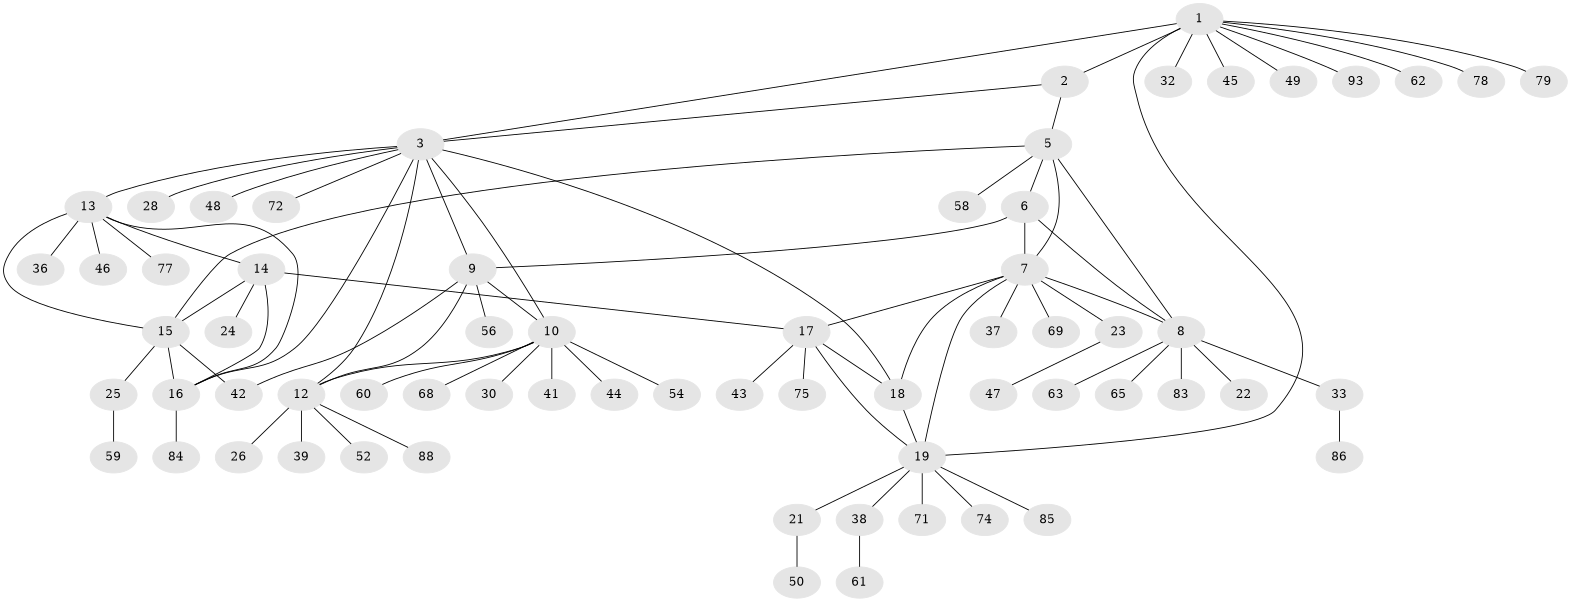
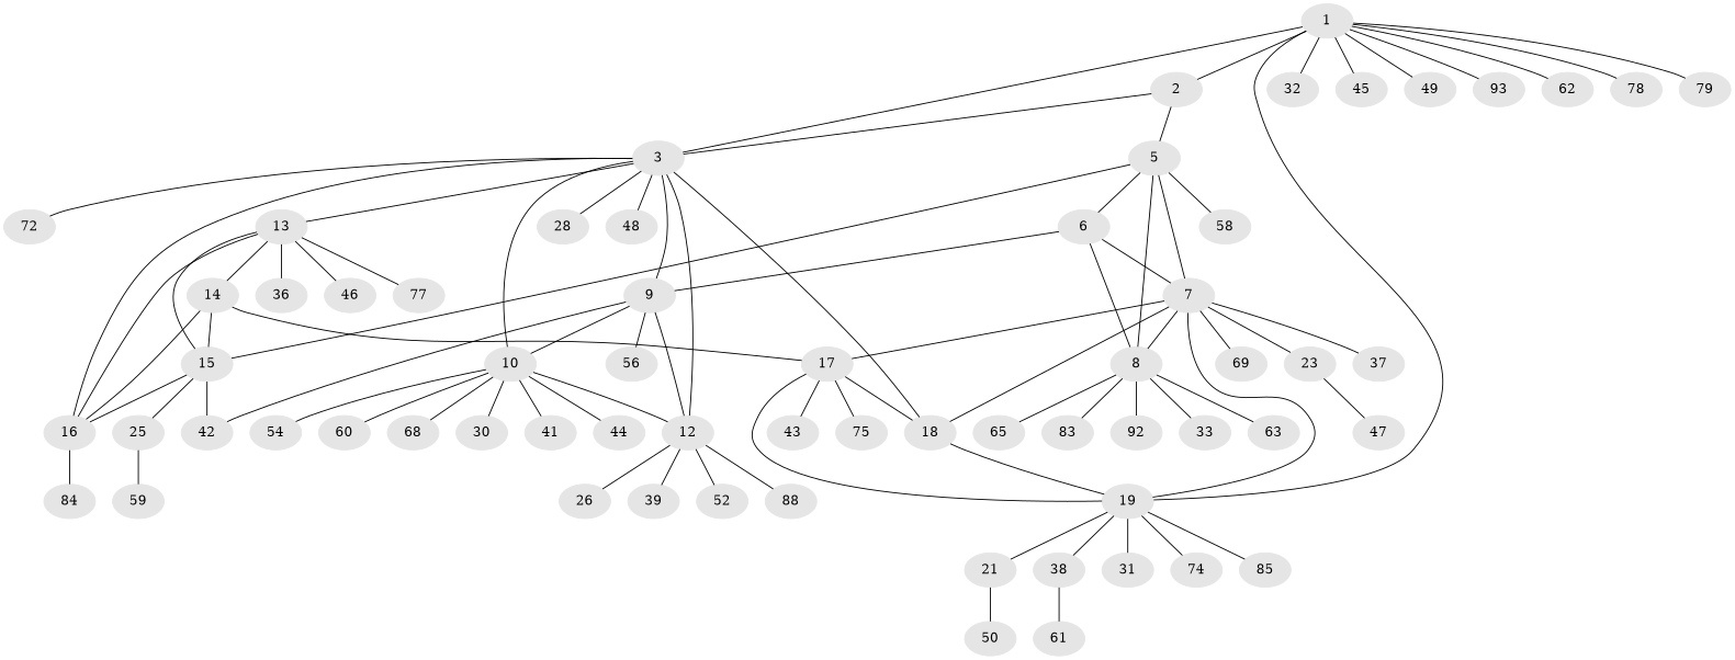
  graph {
    node [color=gray90 style=filled]
    1 [super="+4"]
    2 [super="+80"]
    3 [super="+11"]
    19 [super="+66"]
    32
    45
    49
    n8 [label=93]
    62
    78
    79
    5
    9 [super="+67"]
    10 [super="+27"]
    12 [super="+55"]
    13 [super="+76"]
    16 [super="+81"]
    18 [super="+51"]
    28
    48
    72
    21 [super="+35"]
    38
-   71
+   71 [label=31]
    74
    85
    6 [super="+52"]
    7 [super="+20"]
    8 [super="+31"]
    15 [super="+29"]
    58 [super="+87"]
    42 [super="+64"]
    56
    30
    41
    44
    54
    60
    68
    26
    39
    n42 [label=52]
    88
    14 [super="+70"]
    36
    46
    77
    84
    17 [super="+40"]
    23
    37
    69
-   22
+   22 [label=92]
    33 [super="+34"]
    63
    65 [super="+73"]
    83
    25 [super="+57"]
    43
    75
    47
-   86
-   24
    59
    50
    61
    1 -- 2 [weight=2]
    1 -- 3 [weight=2]
    1 -- 19
    1 -- 32
    1 -- 45
    1 -- 49
    1 -- n8
    1 -- 62
    1 -- 78
    1 -- 79
    2 -- 3
    2 -- 5
    3 -- 9
    3 -- 10
    3 -- 12
    3 -- 13
    3 -- 16
    3 -- 18
    3 -- 28
    3 -- 48
    3 -- 72
    19 -- 21
    19 -- 38
    19 -- 71
    19 -- 74
    19 -- 85
    5 -- 6
    5 -- 7
    5 -- 8
    5 -- 15
    5 -- 58
    9 -- 10
    9 -- 12
    9 -- 42
    9 -- 56
    10 -- 12
    10 -- 30
    10 -- 41
    10 -- 44
    10 -- 54
    10 -- 60
    10 -- 68
    12 -- 26
    12 -- 39
    12 -- n42
    12 -- 88
    13 -- 16
    13 -- 15
    13 -- 14
    13 -- 36
    13 -- 46
    13 -- 77
    16 -- 84
    18 -- 19
    21 -- 50
    38 -- 61
    6 -- 9
    6 -- 7
    6 -- 8
    7 -- 19
    7 -- 18
    7 -- 8
    7 -- 17
    7 -- 23
    7 -- 37
    7 -- 69
    8 -- 22
    8 -- 33
    8 -- 63
    8 -- 65
    8 -- 83
    15 -- 16
    15 -- 42
    15 -- 25
    14 -- 16
    14 -- 15
    14 -- 17
-   14 -- 24
    17 -- 19
    17 -- 18
    17 -- 43
    17 -- 75
    23 -- 47
-   33 -- 86
    25 -- 59
  }
